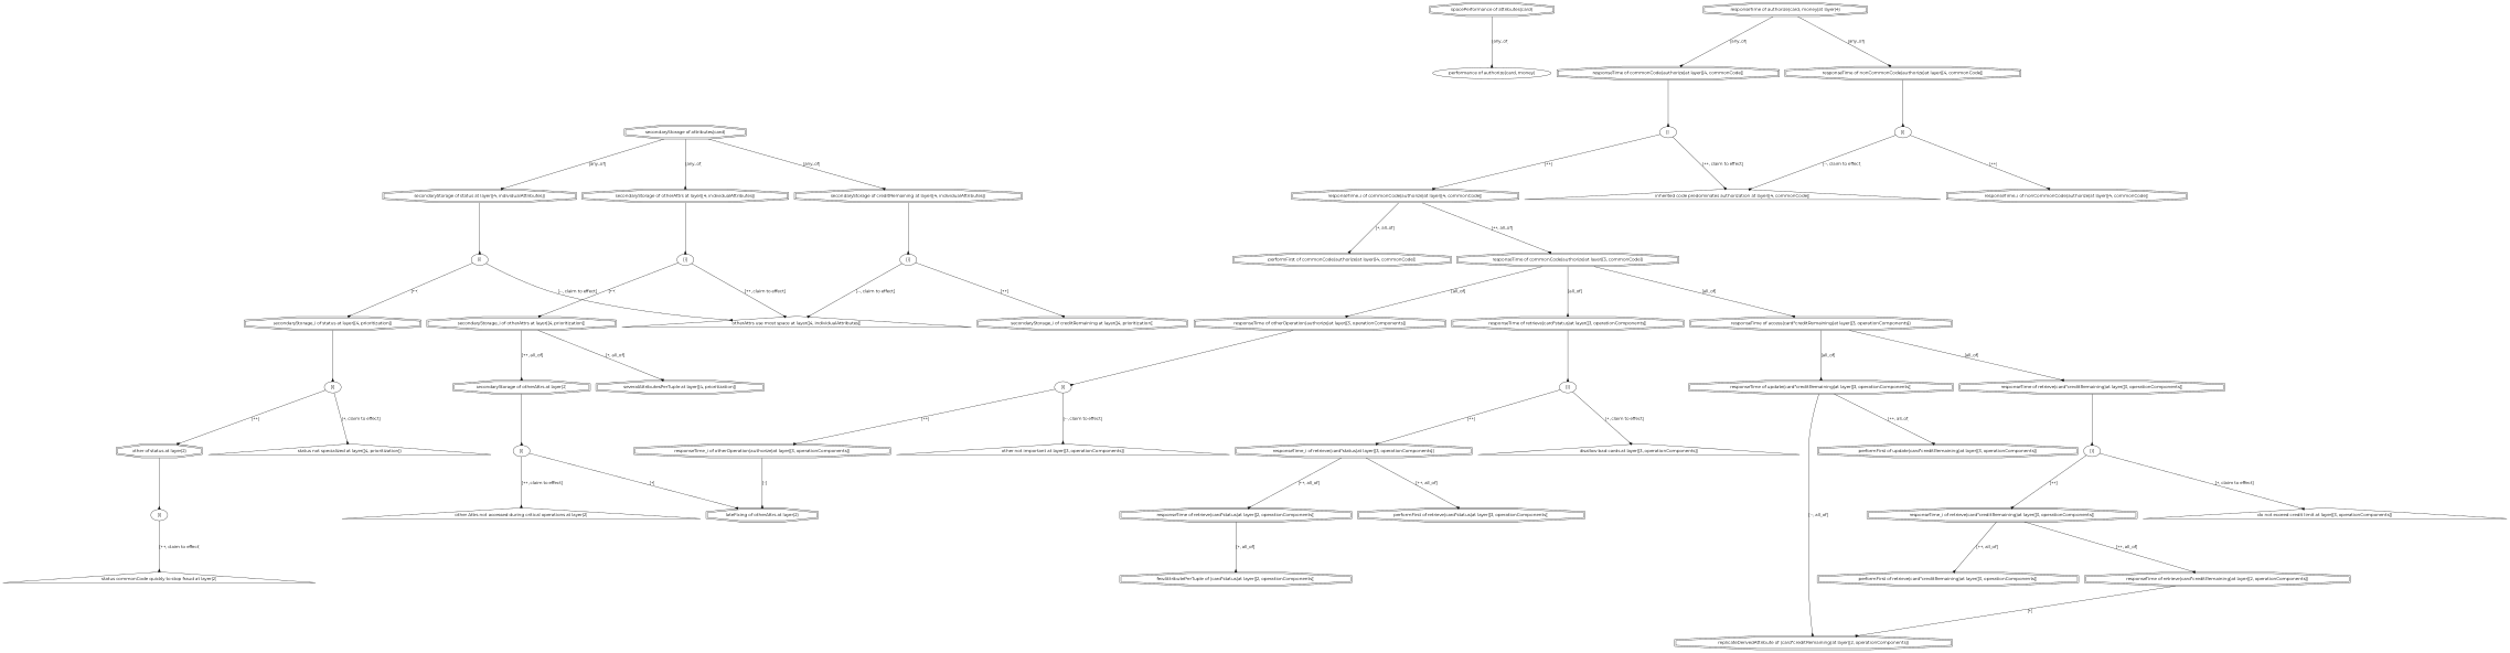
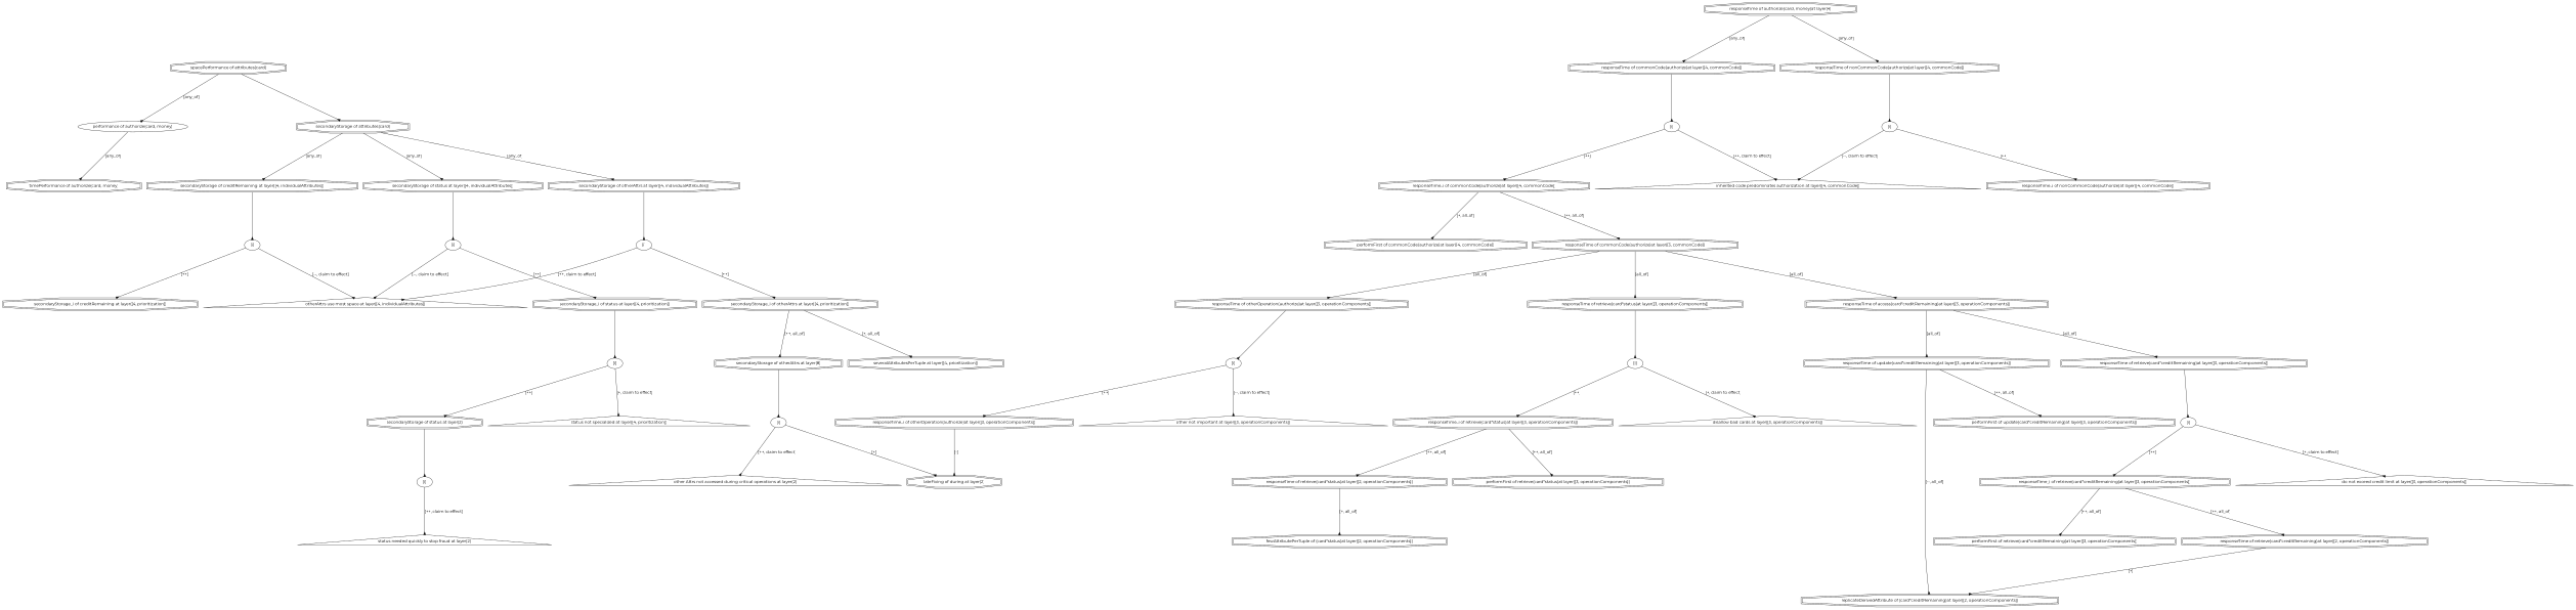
  digraph {
    fontname=Montserrat
    ranksep=2.0
    node [fontname=Montserrat shape=doubleoctagon]
    edge [arrowhead=inv fontname=Montserrat]
    "performance of authorize(card, money)" [shape=ellipse]
+   "timePerformance of authorize(card, money)"
    "spacePerformance of attributes(card)"
    "secondaryStorage of attributes(card)"
    "responseTime of authorize(card, money)at layer(4)"
    "responseTime of commonCode(authorize)at layer([4, commonCode])"
    "responseTime of nonCommonCode(authorize)at layer([4, commonCode])"
    "responseTime_i of commonCode(authorize)at layer([4, commonCode])"
    "responseTime_i of nonCommonCode(authorize)at layer([4, commonCode])"
    "performFirst of commonCode(authorize)at layer([4, commonCode])"
    "responseTime of commonCode(authorize)at layer([3, commonCode])"
    "responseTime of retrieve(card*status)at layer([3, operationComponents])"
    "responseTime of access(card*creditRemaining)at layer([3, operationComponents])"
    "responseTime of otherOperation(authorize)at layer([3, operationComponents])"
    "responseTime_i of retrieve(card*status)at layer([3, operationComponents])"
    "responseTime of retrieve(card*creditRemaining)at layer([3, operationComponents])"
    "responseTime of update(card*creditRemaining)at layer([3, operationComponents])"
    "responseTime_i of otherOperation(authorize)at layer([3, operationComponents])"
    "performFirst of retrieve(card*status)at layer([3, operationComponents])"
    "responseTime of retrieve(card*status)at layer([2, operationComponents])"
    "responseTime_i of retrieve(card*creditRemaining)at layer([3, operationComponents])"
    "performFirst of update(card*creditRemaining)at layer([3, operationComponents])"
    "replicateDerivedAttribute of (card*creditRemaining)at layer([2, operationComponents])"
    "performFirst of retrieve(card*creditRemaining)at layer([3, operationComponents])"
    "responseTime of retrieve(card*creditRemaining)at layer([2, operationComponents])"
    "fewAttributePerTuple of (card*status)at layer([2, operationComponents])"
    "secondaryStorage of status at layer([4, individualAttributes])"
    "secondaryStorage of otherAttrs at layer([4, individualAttributes])"
    "secondaryStorage of creditRemaining at layer([4, individualAttributes])"
    "secondaryStorage_i of status at layer([4, prioritization])"
    "secondaryStorage_i of otherAttrs at layer([4, prioritization])"
    "secondaryStorage_i of creditRemaining at layer([4, prioritization])"
-   "secondaryStorage of status at layer(2)" [label="other of status at layer(2)"]
+   "secondaryStorage of status at layer(2)"
    "severalAttributesPerTuple at layer([4, prioritization])"
-   "secondaryStorage of otherAttrs at layer(2)"
-   "lateFixing of otherAttrs at layer(2)"
+   "secondaryStorage of otherAttrs at layer(2)" [label="secondaryStorage of otherAttrs at layer(8)"]
+   "lateFixing of otherAttrs at layer(2)" [label="lateFixing of during at layer(2)"]
    "inherited code predominates authorization at layer([4, commonCode])" [shape=triangle]
    "disallow bad cards at layer([3, operationComponents])" [shape=triangle]
    "other not important at layer([3, operationComponents])" [shape=triangle]
    "do not exceed credit limit at layer([3, operationComponents])" [shape=triangle]
    "status not specialized at layer([4, prioritization])" [shape=triangle]
    "otherAttrs use most space at layer([4, individualAttributes])" [shape=triangle]
-   "status needed quickly to stop fraud at layer(2)" [shape=triangle label="status commonCode quickly to stop fraud at layer(2)"]
+   "status needed quickly to stop fraud at layer(2)" [shape=triangle]
    "other Attrs not accessed during critical operations at layer(2)" [shape=triangle]
    n45 [label="[i]" shape=""]
    n46 [label="[i]" shape=""]
    n47 [label="[i]" shape=""]
    n48 [label="[i]" shape=""]
    n49 [label="[i]" shape=""]
    n50 [label="[i]" shape=""]
    n51 [label="[i]" shape=""]
    n52 [label="[i]" shape=""]
    n53 [label="[i]" shape=""]
    n54 [label="[i]" shape=""]
    n55 [label="[i]" shape=""]
    subgraph sub_1 {
      label=global
      style=filled
      "performance of authorize(card, money)"
+     "timePerformance of authorize(card, money)"
      "spacePerformance of attributes(card)"
      "secondaryStorage of attributes(card)"
      "responseTime of authorize(card, money)at layer(4)"
      "responseTime of commonCode(authorize)at layer([4, commonCode])"
      "responseTime of nonCommonCode(authorize)at layer([4, commonCode])"
      "responseTime_i of commonCode(authorize)at layer([4, commonCode])"
      "responseTime_i of nonCommonCode(authorize)at layer([4, commonCode])"
      "performFirst of commonCode(authorize)at layer([4, commonCode])"
      "responseTime of commonCode(authorize)at layer([3, commonCode])"
      "responseTime of retrieve(card*status)at layer([3, operationComponents])"
      "responseTime of access(card*creditRemaining)at layer([3, operationComponents])"
      "responseTime of otherOperation(authorize)at layer([3, operationComponents])"
      "responseTime_i of retrieve(card*status)at layer([3, operationComponents])"
      "responseTime of retrieve(card*creditRemaining)at layer([3, operationComponents])"
      "responseTime of update(card*creditRemaining)at layer([3, operationComponents])"
      "responseTime_i of otherOperation(authorize)at layer([3, operationComponents])"
      "performFirst of retrieve(card*status)at layer([3, operationComponents])"
      "responseTime of retrieve(card*status)at layer([2, operationComponents])"
      "responseTime_i of retrieve(card*creditRemaining)at layer([3, operationComponents])"
      "performFirst of update(card*creditRemaining)at layer([3, operationComponents])"
      "replicateDerivedAttribute of (card*creditRemaining)at layer([2, operationComponents])"
      "performFirst of retrieve(card*creditRemaining)at layer([3, operationComponents])"
      "responseTime of retrieve(card*creditRemaining)at layer([2, operationComponents])"
      "fewAttributePerTuple of (card*status)at layer([2, operationComponents])"
      "secondaryStorage of status at layer([4, individualAttributes])"
      "secondaryStorage of otherAttrs at layer([4, individualAttributes])"
      "secondaryStorage of creditRemaining at layer([4, individualAttributes])"
      "secondaryStorage_i of status at layer([4, prioritization])"
      "secondaryStorage_i of otherAttrs at layer([4, prioritization])"
      "secondaryStorage_i of creditRemaining at layer([4, prioritization])"
      "secondaryStorage of status at layer(2)"
      "severalAttributesPerTuple at layer([4, prioritization])"
      "secondaryStorage of otherAttrs at layer(2)"
      "lateFixing of otherAttrs at layer(2)"
      "inherited code predominates authorization at layer([4, commonCode])"
      "disallow bad cards at layer([3, operationComponents])"
      "other not important at layer([3, operationComponents])"
      "do not exceed credit limit at layer([3, operationComponents])"
      "status not specialized at layer([4, prioritization])"
      "otherAttrs use most space at layer([4, individualAttributes])"
      "status needed quickly to stop fraud at layer(2)"
      "other Attrs not accessed during critical operations at layer(2)"
      n45
      n46
      n47
      n48
      n49
      n50
      n51
      n52
      n53
      n54
      n55
    }
+   "performance of authorize(card, money)" -> "timePerformance of authorize(card, money)" [label="[any_of]"]
    "spacePerformance of attributes(card)" -> "performance of authorize(card, money)" [label="[any_of]"]
+   "spacePerformance of attributes(card)" -> "secondaryStorage of attributes(card)"
    "secondaryStorage of attributes(card)" -> "secondaryStorage of status at layer([4, individualAttributes])" [label="[any_of]"]
    "secondaryStorage of attributes(card)" -> "secondaryStorage of otherAttrs at layer([4, individualAttributes])" [label="[any_of]"]
    "secondaryStorage of attributes(card)" -> "secondaryStorage of creditRemaining at layer([4, individualAttributes])" [label="[any_of]"]
    "responseTime of authorize(card, money)at layer(4)" -> "responseTime of commonCode(authorize)at layer([4, commonCode])" [label="[any_of]"]
    "responseTime of authorize(card, money)at layer(4)" -> "responseTime of nonCommonCode(authorize)at layer([4, commonCode])" [label="[any_of]"]
    "responseTime of commonCode(authorize)at layer([4, commonCode])" -> n45
    "responseTime of nonCommonCode(authorize)at layer([4, commonCode])" -> n46
    "responseTime_i of commonCode(authorize)at layer([4, commonCode])" -> "performFirst of commonCode(authorize)at layer([4, commonCode])" [label="[+, all_of]"]
    "responseTime_i of commonCode(authorize)at layer([4, commonCode])" -> "responseTime of commonCode(authorize)at layer([3, commonCode])" [label="[++, all_of]"]
    "responseTime of commonCode(authorize)at layer([3, commonCode])" -> "responseTime of retrieve(card*status)at layer([3, operationComponents])" [label="[all_of]"]
    "responseTime of commonCode(authorize)at layer([3, commonCode])" -> "responseTime of access(card*creditRemaining)at layer([3, operationComponents])" [label="[all_of]"]
    "responseTime of commonCode(authorize)at layer([3, commonCode])" -> "responseTime of otherOperation(authorize)at layer([3, operationComponents])" [label="[all_of]"]
    "responseTime of retrieve(card*status)at layer([3, operationComponents])" -> n47
    "responseTime of access(card*creditRemaining)at layer([3, operationComponents])" -> "responseTime of retrieve(card*creditRemaining)at layer([3, operationComponents])" [label="[all_of]"]
    "responseTime of access(card*creditRemaining)at layer([3, operationComponents])" -> "responseTime of update(card*creditRemaining)at layer([3, operationComponents])" [label="[all_of]"]
    "responseTime of otherOperation(authorize)at layer([3, operationComponents])" -> n48
    "responseTime_i of retrieve(card*status)at layer([3, operationComponents])" -> "performFirst of retrieve(card*status)at layer([3, operationComponents])" [label="[++, all_of]"]
    "responseTime_i of retrieve(card*status)at layer([3, operationComponents])" -> "responseTime of retrieve(card*status)at layer([2, operationComponents])" [label="[++, all_of]"]
    "responseTime of retrieve(card*creditRemaining)at layer([3, operationComponents])" -> n49
    "responseTime of update(card*creditRemaining)at layer([3, operationComponents])" -> "performFirst of update(card*creditRemaining)at layer([3, operationComponents])" [label="[++, all_of]"]
    "responseTime of update(card*creditRemaining)at layer([3, operationComponents])" -> "replicateDerivedAttribute of (card*creditRemaining)at layer([2, operationComponents])" [label="[--, all_of]"]
    "responseTime_i of otherOperation(authorize)at layer([3, operationComponents])" -> "lateFixing of otherAttrs at layer(2)" [label="[-]"]
    "responseTime of retrieve(card*status)at layer([2, operationComponents])" -> "fewAttributePerTuple of (card*status)at layer([2, operationComponents])" [label="[+, all_of]"]
    "responseTime_i of retrieve(card*creditRemaining)at layer([3, operationComponents])" -> "performFirst of retrieve(card*creditRemaining)at layer([3, operationComponents])" [label="[++, all_of]"]
    "responseTime_i of retrieve(card*creditRemaining)at layer([3, operationComponents])" -> "responseTime of retrieve(card*creditRemaining)at layer([2, operationComponents])" [label="[++, all_of]"]
    "responseTime of retrieve(card*creditRemaining)at layer([2, operationComponents])" -> "replicateDerivedAttribute of (card*creditRemaining)at layer([2, operationComponents])" [label="[+]"]
    "secondaryStorage of status at layer([4, individualAttributes])" -> n50
    "secondaryStorage of otherAttrs at layer([4, individualAttributes])" -> n51
    "secondaryStorage of creditRemaining at layer([4, individualAttributes])" -> n52
    "secondaryStorage_i of status at layer([4, prioritization])" -> n53
    "secondaryStorage_i of otherAttrs at layer([4, prioritization])" -> "severalAttributesPerTuple at layer([4, prioritization])" [label="[+, all_of]"]
    "secondaryStorage_i of otherAttrs at layer([4, prioritization])" -> "secondaryStorage of otherAttrs at layer(2)" [label="[++, all_of]"]
    "secondaryStorage of status at layer(2)" -> n54
    "secondaryStorage of otherAttrs at layer(2)" -> n55
    n45 -> "responseTime_i of commonCode(authorize)at layer([4, commonCode])" [label="[++]"]
    n45 -> "inherited code predominates authorization at layer([4, commonCode])" [label="[++, claim to effect]"]
    n46 -> "responseTime_i of nonCommonCode(authorize)at layer([4, commonCode])" [label="[++]"]
    n46 -> "inherited code predominates authorization at layer([4, commonCode])" [label="[--, claim to effect]"]
    n47 -> "responseTime_i of retrieve(card*status)at layer([3, operationComponents])" [label="[++]"]
    n47 -> "disallow bad cards at layer([3, operationComponents])" [label="[+, claim to effect]"]
    n48 -> "responseTime_i of otherOperation(authorize)at layer([3, operationComponents])" [label="[++]"]
    n48 -> "other not important at layer([3, operationComponents])" [label="[--, claim to effect]"]
    n49 -> "responseTime_i of retrieve(card*creditRemaining)at layer([3, operationComponents])" [label="[++]"]
    n49 -> "do not exceed credit limit at layer([3, operationComponents])" [label="[+, claim to effect]"]
    n50 -> "secondaryStorage_i of status at layer([4, prioritization])" [label="[++]"]
    n50 -> "otherAttrs use most space at layer([4, individualAttributes])" [label="[--, claim to effect]"]
    n51 -> "secondaryStorage_i of otherAttrs at layer([4, prioritization])" [label="[++]"]
    n51 -> "otherAttrs use most space at layer([4, individualAttributes])" [label="[++, claim to effect]"]
    n52 -> "secondaryStorage_i of creditRemaining at layer([4, prioritization])" [label="[++]"]
    n52 -> "otherAttrs use most space at layer([4, individualAttributes])" [label="[--, claim to effect]"]
    n53 -> "secondaryStorage of status at layer(2)" [label="[++]"]
    n53 -> "status not specialized at layer([4, prioritization])" [label="[+, claim to effect]"]
    n54 -> "status needed quickly to stop fraud at layer(2)" [label="[++, claim to effect]"]
    n55 -> "lateFixing of otherAttrs at layer(2)" [label="[+]"]
    n55 -> "other Attrs not accessed during critical operations at layer(2)" [label="[++, claim to effect]"]
  }
